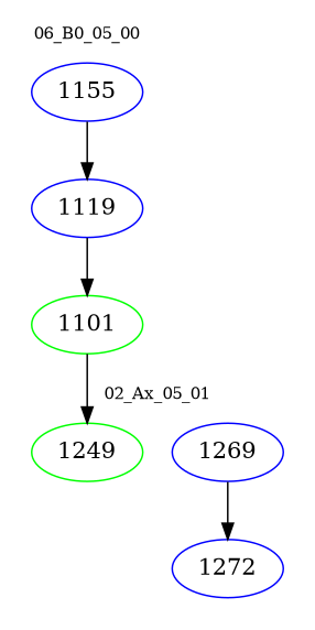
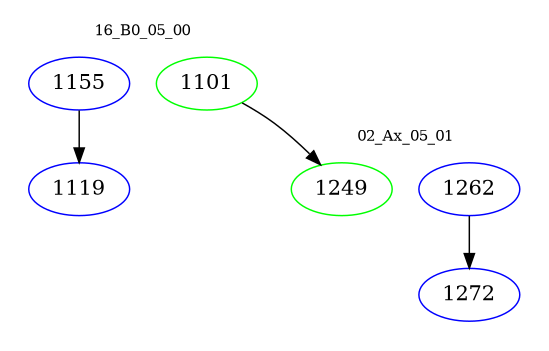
  digraph {
    node [color=blue]
    edge [color=black]
-   n1 [label=1269]
+   n1 [label=1262]
    n2 [color=green label=1249]
    n3 [label=1272]
    n4 [label=1119]
    n5 [color=green label=1101]
    n6 [label=1155]
    subgraph cluster_1 {
      color=white
      fontsize=10
      label="02_Ax_05_01"
      n1
      n2
      n3
    }
    subgraph cluster_2 {
      color=white
      fontsize=10
-     label="06_B0_05_00"
+     label="16_B0_05_00"
      n4
      n5
      n6
    }
    n1 -> n3
-   n4 -> n5
    n5 -> n2
    n6 -> n4
  }
